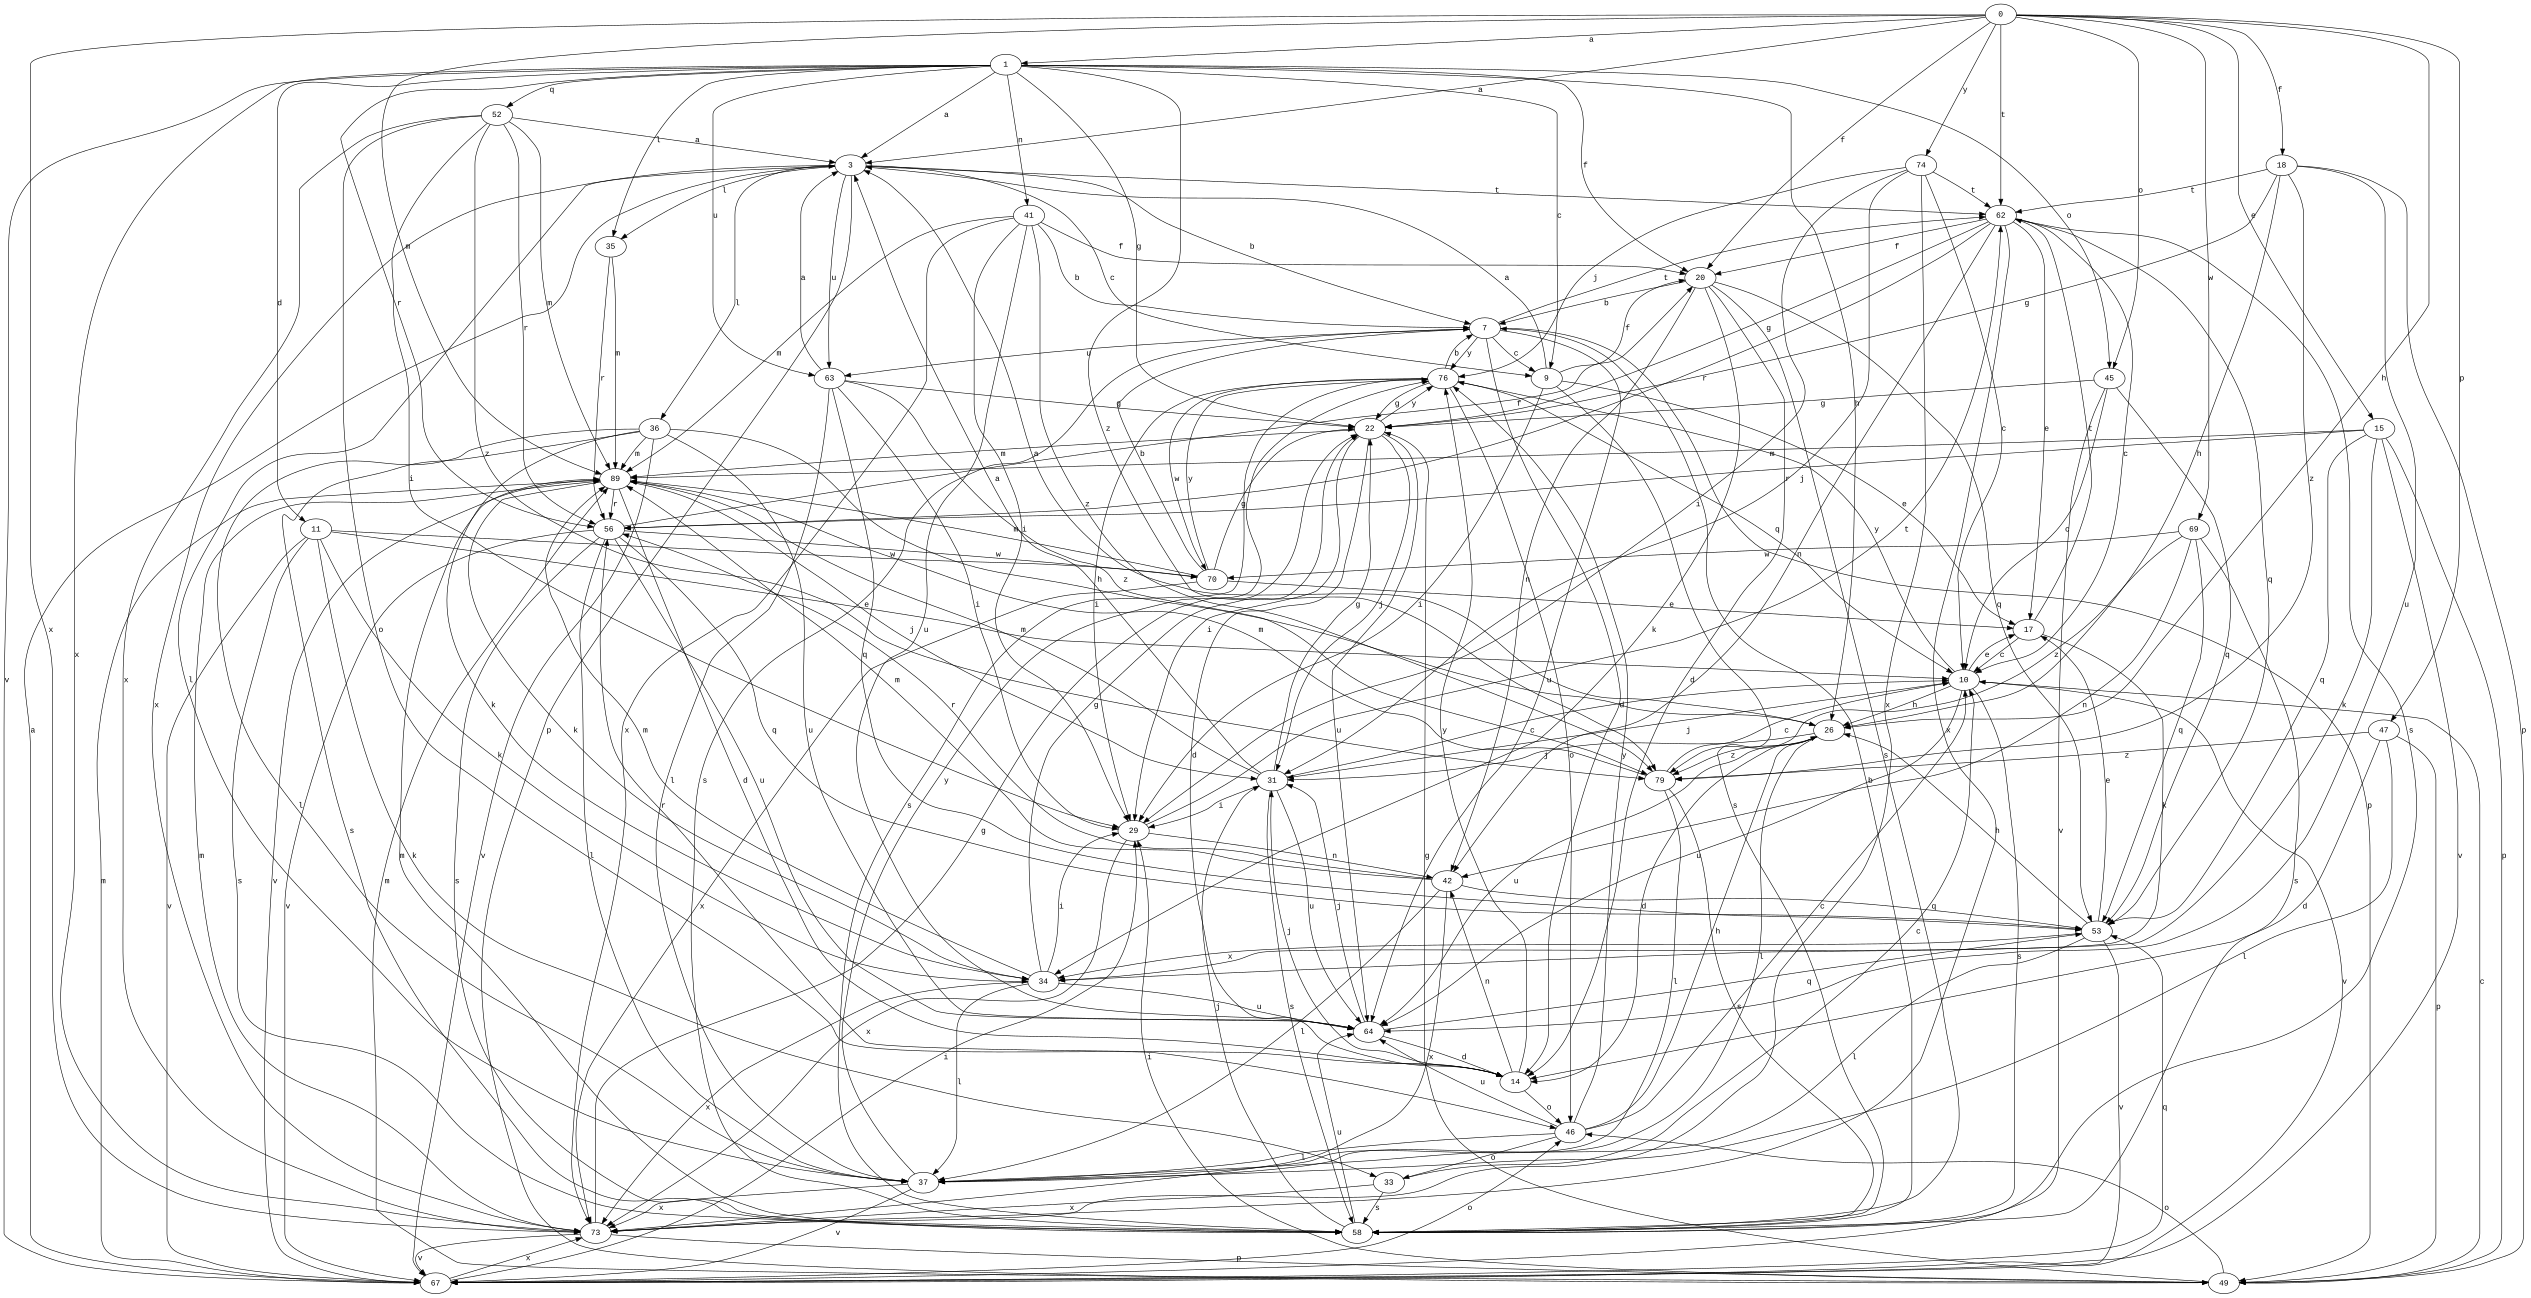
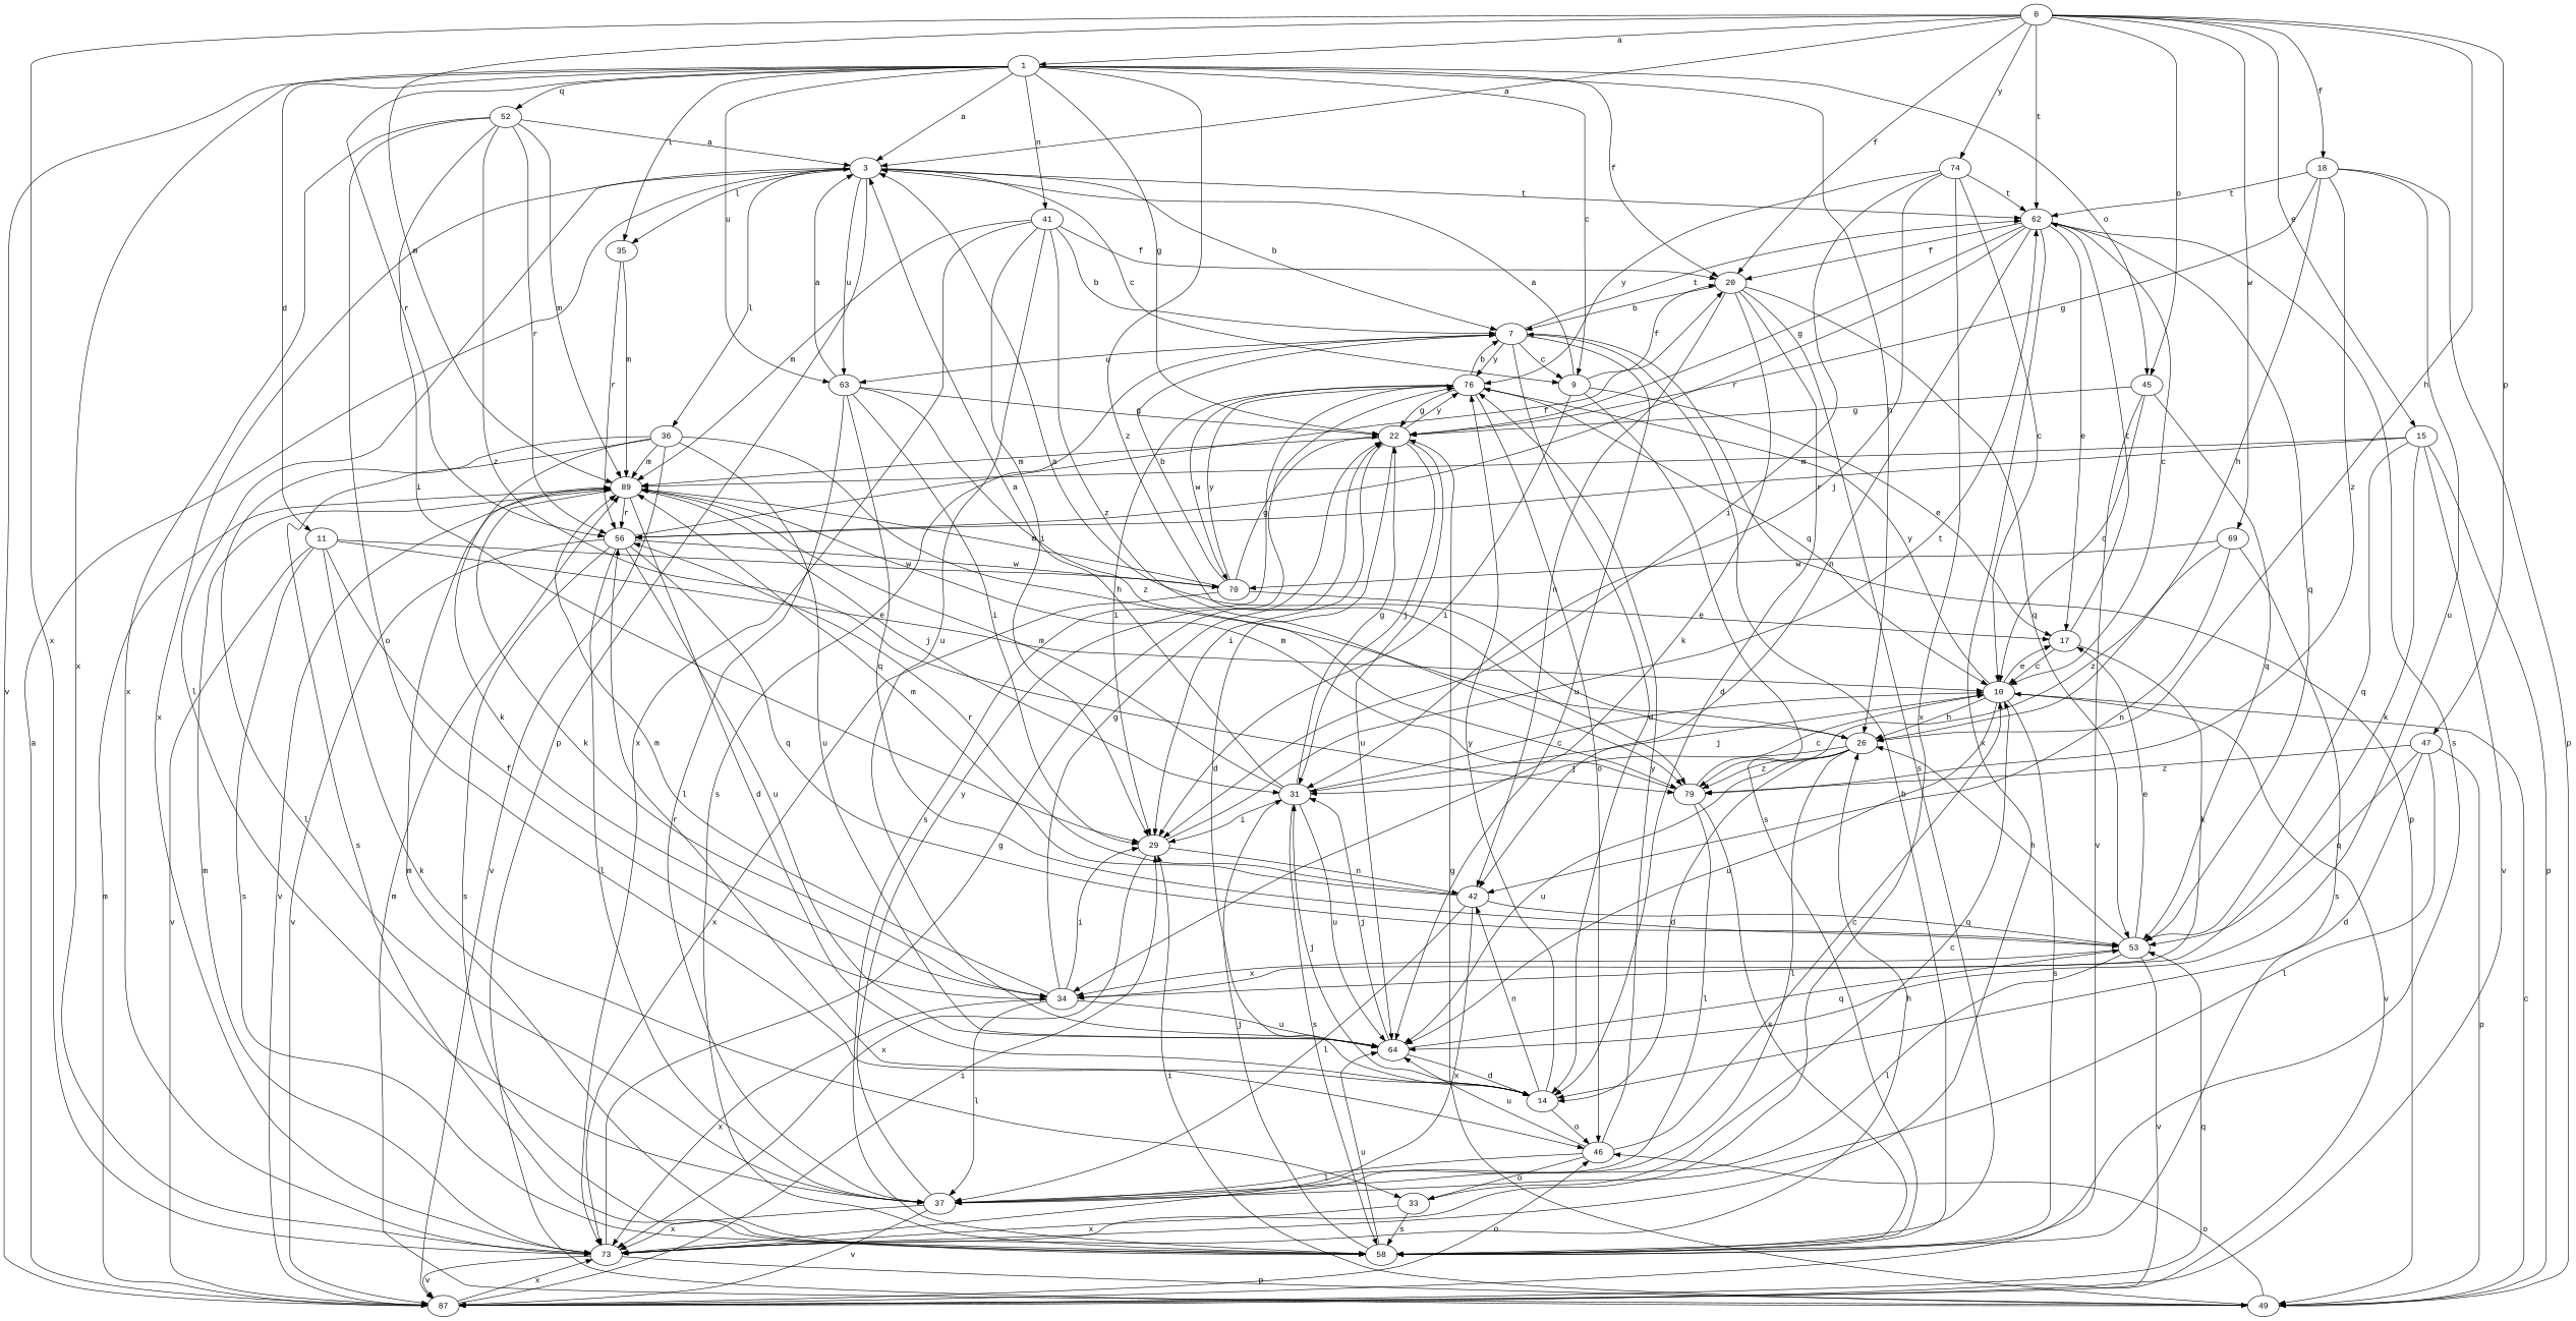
  strict digraph {
    fontname="Liberation Mono"
    node [fontname="Liberation Mono"]
    edge [fontname="Liberation Mono"]
    0
    1
    3
    15
    18
    20
    26
    n8 [label=89]
    45
    47
    62
    69
    73
    74
    9
    11
    22
    35
    41
    52
    56
    63
-   67
+   67 [label=87]
    79
    7
    36
    37
    49
    34
    53
    64
    14
    58
    42
    31
    10
    17
    70
    76
    29
    33
    46
    0 -> 1 [label=a]
    0 -> 3 [label=a]
    0 -> 15 [label=e]
    0 -> 18 [label=f]
    0 -> 20 [label=f]
    0 -> 26 [label=h]
    0 -> n8 [label=m]
    0 -> 45 [label=o]
    0 -> 47 [label=p]
    0 -> 62 [label=t]
    0 -> 69 [label=w]
    0 -> 73 [label=x]
    0 -> 74 [label=y]
    1 -> 3 [label=a]
    1 -> 20 [label=f]
    1 -> 26 [label=h]
    1 -> 45 [label=o]
    1 -> 73 [label=x]
    1 -> 9 [label=c]
    1 -> 11 [label=d]
    1 -> 22 [label=g]
    1 -> 35 [label=l]
    1 -> 41 [label=n]
    1 -> 52 [label=q]
    1 -> 56 [label=r]
    1 -> 63 [label=u]
    1 -> 67 [label=v]
    1 -> 79 [label=z]
    3 -> 62 [label=t]
    3 -> 73 [label=x]
    3 -> 9 [label=c]
    3 -> 35 [label=l]
    3 -> 63 [label=u]
    3 -> 7 [label=b]
    3 -> 36 [label=l]
    3 -> 37 [label=l]
    3 -> 49 [label=p]
    15 -> n8 [label=m]
    15 -> 56 [label=r]
    15 -> 67 [label=v]
    15 -> 49 [label=p]
    15 -> 34 [label=k]
    15 -> 53 [label=q]
    18 -> 26 [label=h]
    18 -> 62 [label=t]
    18 -> 22 [label=g]
    18 -> 79 [label=z]
    18 -> 49 [label=p]
    18 -> 64 [label=u]
    20 -> 7 [label=b]
    20 -> 34 [label=k]
    20 -> 53 [label=q]
    20 -> 14 [label=d]
    20 -> 58 [label=s]
    20 -> 42 [label=n]
    26 -> 3 [label=a]
    26 -> 79 [label=z]
    26 -> 37 [label=l]
    26 -> 64 [label=u]
    26 -> 14 [label=d]
    26 -> 31 [label=j]
    n8 -> 56 [label=r]
    n8 -> 67 [label=v]
    n8 -> 34 [label=k]
    n8 -> 14 [label=d]
    n8 -> 31 [label=j]
    45 -> 22 [label=g]
    45 -> 67 [label=v]
    45 -> 53 [label=q]
    45 -> 10 [label=c]
    47 -> 79 [label=z]
    47 -> 37 [label=l]
    47 -> 49 [label=p]
    47 -> 14 [label=d]
    62 -> 20 [label=f]
    62 -> 73 [label=x]
    62 -> 22 [label=g]
    62 -> 56 [label=r]
    62 -> 53 [label=q]
    62 -> 58 [label=s]
    62 -> 42 [label=n]
    62 -> 10 [label=c]
    62 -> 17 [label=e]
    69 -> 79 [label=z]
-   69 -> 53 [label=q]
+   47 -> 53 [label=q]
    69 -> 58 [label=s]
    69 -> 42 [label=n]
    69 -> 70 [label=w]
-   46 -> 26 [label=h]
+   73 -> 26 [label=h]
    73 -> n8 [label=m]
    73 -> 22 [label=g]
    73 -> 67 [label=v]
    73 -> 49 [label=p]
    74 -> 62 [label=t]
    74 -> 73 [label=x]
    74 -> 31 [label=j]
    74 -> 10 [label=c]
-   74 -> 76 [label=j]
+   74 -> 76 [label=y]
    74 -> 29 [label=i]
    9 -> 3 [label=a]
    9 -> 20 [label=f]
    9 -> 58 [label=s]
    9 -> 17 [label=e]
    9 -> 29 [label=i]
    11 -> 67 [label=v]
-   11 -> 34 [label=k]
+   11 -> 34 [label=f]
    11 -> 58 [label=s]
    11 -> 10 [label=e]
    11 -> 70 [label=w]
    11 -> 33 [label=k]
    22 -> n8 [label=m]
    22 -> 64 [label=u]
    22 -> 14 [label=d]
    22 -> 31 [label=j]
    22 -> 76 [label=y]
    22 -> 29 [label=i]
    35 -> n8 [label=m]
    35 -> 56 [label=r]
    41 -> 20 [label=f]
    41 -> n8 [label=m]
    41 -> 73 [label=x]
    41 -> 79 [label=z]
    41 -> 7 [label=b]
    41 -> 64 [label=u]
    41 -> 29 [label=i]
    52 -> 3 [label=a]
    52 -> n8 [label=m]
    52 -> 73 [label=x]
    52 -> 56 [label=r]
    52 -> 79 [label=z]
    52 -> 29 [label=i]
    52 -> 46 [label=o]
    56 -> 20 [label=f]
    56 -> 67 [label=v]
    56 -> 37 [label=l]
    56 -> 53 [label=q]
    56 -> 64 [label=u]
    56 -> 58 [label=s]
    56 -> 70 [label=w]
    63 -> 3 [label=a]
    63 -> 22 [label=g]
    63 -> 79 [label=z]
    63 -> 37 [label=l]
    63 -> 53 [label=q]
    63 -> 29 [label=i]
    67 -> 3 [label=a]
    67 -> n8 [label=m]
    67 -> 73 [label=x]
    67 -> 53 [label=q]
    67 -> 29 [label=i]
    67 -> 46 [label=o]
    79 -> n8 [label=m]
    79 -> 37 [label=l]
    79 -> 58 [label=s]
    79 -> 10 [label=c]
    7 -> 62 [label=t]
    7 -> 9 [label=c]
    7 -> 63 [label=u]
    7 -> 49 [label=p]
    7 -> 64 [label=u]
    7 -> 14 [label=d]
    7 -> 58 [label=s]
    7 -> 76 [label=y]
    36 -> 26 [label=h]
    36 -> n8 [label=m]
    36 -> 67 [label=v]
    36 -> 37 [label=l]
    36 -> 34 [label=k]
    36 -> 64 [label=u]
    36 -> 58 [label=s]
    37 -> 73 [label=x]
    37 -> 67 [label=v]
    37 -> 76 [label=y]
    49 -> n8 [label=m]
    49 -> 22 [label=g]
    49 -> 10 [label=c]
    49 -> 29 [label=i]
    49 -> 46 [label=o]
    34 -> n8 [label=m]
    34 -> 73 [label=x]
    34 -> 22 [label=g]
    34 -> 37 [label=l]
    34 -> 64 [label=u]
    34 -> 29 [label=i]
    53 -> 26 [label=h]
    53 -> 67 [label=v]
    53 -> 37 [label=l]
    53 -> 34 [label=x]
    53 -> 17 [label=e]
    64 -> 53 [label=q]
    64 -> 14 [label=d]
    64 -> 31 [label=j]
    14 -> 56 [label=r]
    14 -> 42 [label=n]
    14 -> 31 [label=j]
    14 -> 76 [label=y]
    14 -> 46 [label=o]
    58 -> n8 [label=m]
    58 -> 7 [label=b]
    58 -> 64 [label=u]
    58 -> 31 [label=j]
    42 -> n8 [label=m]
    42 -> 73 [label=x]
    42 -> 56 [label=r]
    42 -> 37 [label=l]
    42 -> 53 [label=q]
    31 -> 3 [label=a]
    31 -> n8 [label=m]
    31 -> 22 [label=g]
    31 -> 64 [label=u]
    31 -> 58 [label=s]
    31 -> 10 [label=c]
    31 -> 29 [label=i]
    10 -> 26 [label=h]
    10 -> 67 [label=v]
    10 -> 64 [label=u]
    10 -> 58 [label=s]
    10 -> 31 [label=j]
    10 -> 17 [label=e]
    10 -> 76 [label=y]
    17 -> 62 [label=t]
    17 -> 34 [label=k]
    17 -> 10 [label=c]
    70 -> n8 [label=m]
    70 -> 73 [label=x]
    70 -> 22 [label=g]
    70 -> 7 [label=b]
    70 -> 17 [label=e]
    70 -> 76 [label=y]
    76 -> 22 [label=g]
    76 -> 7 [label=b]
    76 -> 58 [label=s]
    76 -> 10 [label=q]
    76 -> 70 [label=w]
    76 -> 29 [label=i]
    76 -> 46 [label=o]
    29 -> 62 [label=t]
    29 -> 73 [label=x]
    29 -> 42 [label=n]
    33 -> 73 [label=x]
    33 -> 58 [label=s]
    33 -> 10 [label=c]
    46 -> 37 [label=l]
    46 -> 64 [label=u]
    46 -> 10 [label=c]
    46 -> 76 [label=y]
    46 -> 33 [label=o]
  }
